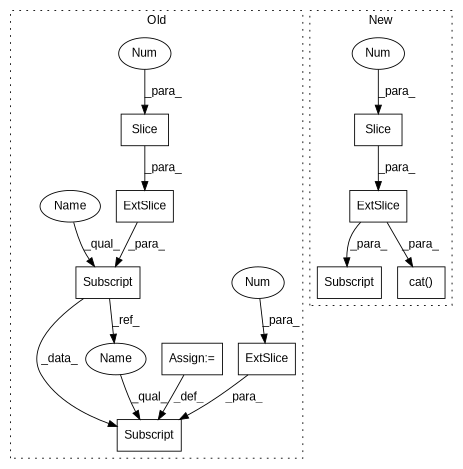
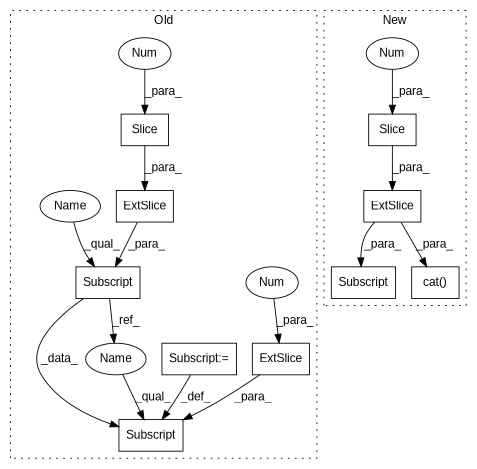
  digraph {
    fontname="Liberation Sans"
    node [a=76 l=1 s=3080 shape=box fontname="Liberation Sans"]
    edge [fontname="Liberation Sans"]
    n1 [a=80 label=Slice s=3094]
    n2 [label=Num s=3095 shape=ellipse]
    n3 [a=63 l="17,0" label=Subscript s="3080,0"]
    n4 [a=85 l=7 label=ExtSlice]
    n5 [a=63 l="16,0" label=Subscript s="3148,0"]
    n6 [a=85 l=7 label=ExtSlice s=3148]
    n7 [label=Num s=3162 shape=ellipse]
-   n8 [a=68 l=3 label="Assign:=" s=3164]
+   n8 [a=68 l=3 label="Subscript:=" s=3164]
    n9 [a=87 l=7 label=Name s=3148 shape=ellipse]
    n10 [a=87 l=7 label=Name shape=ellipse]
    n11 [a=85 l=5 label=ExtSlice s=4084]
    n12 [a=63 l="12,0" label=Subscript s="4084,0"]
    n13 [a=80 label=Slice s=4093]
    n14 [label=Num s=4093 shape=ellipse]
    n15 [a=75 l="10,8" label="cat()" s="4169,4189"]
    subgraph cluster_1 {
      label=Old
      style=dotted
      n1
      n2
      n3
      n4
      n5
      n6
      n7
      n8
      n9
      n10
    }
    subgraph cluster_2 {
      label=New
      style=dotted
      n11
      n12
      n13
      n14
      n15
    }
    n1 -> n4 [label=_para_]
    n2 -> n1 [label=_para_]
    n3 -> n5 [label=_data_]
    n3 -> n9 [label=_ref_]
    n4 -> n3 [label=_para_]
    n6 -> n5 [label=_para_]
    n7 -> n6 [label=_para_]
    n8 -> n5 [label=_def_]
    n9 -> n5 [label=_qual_]
    n10 -> n3 [label=_qual_]
    n11 -> n12 [label=_para_]
    n11 -> n15 [label=_para_]
    n13 -> n11 [label=_para_]
    n14 -> n13 [label=_para_]
  }
